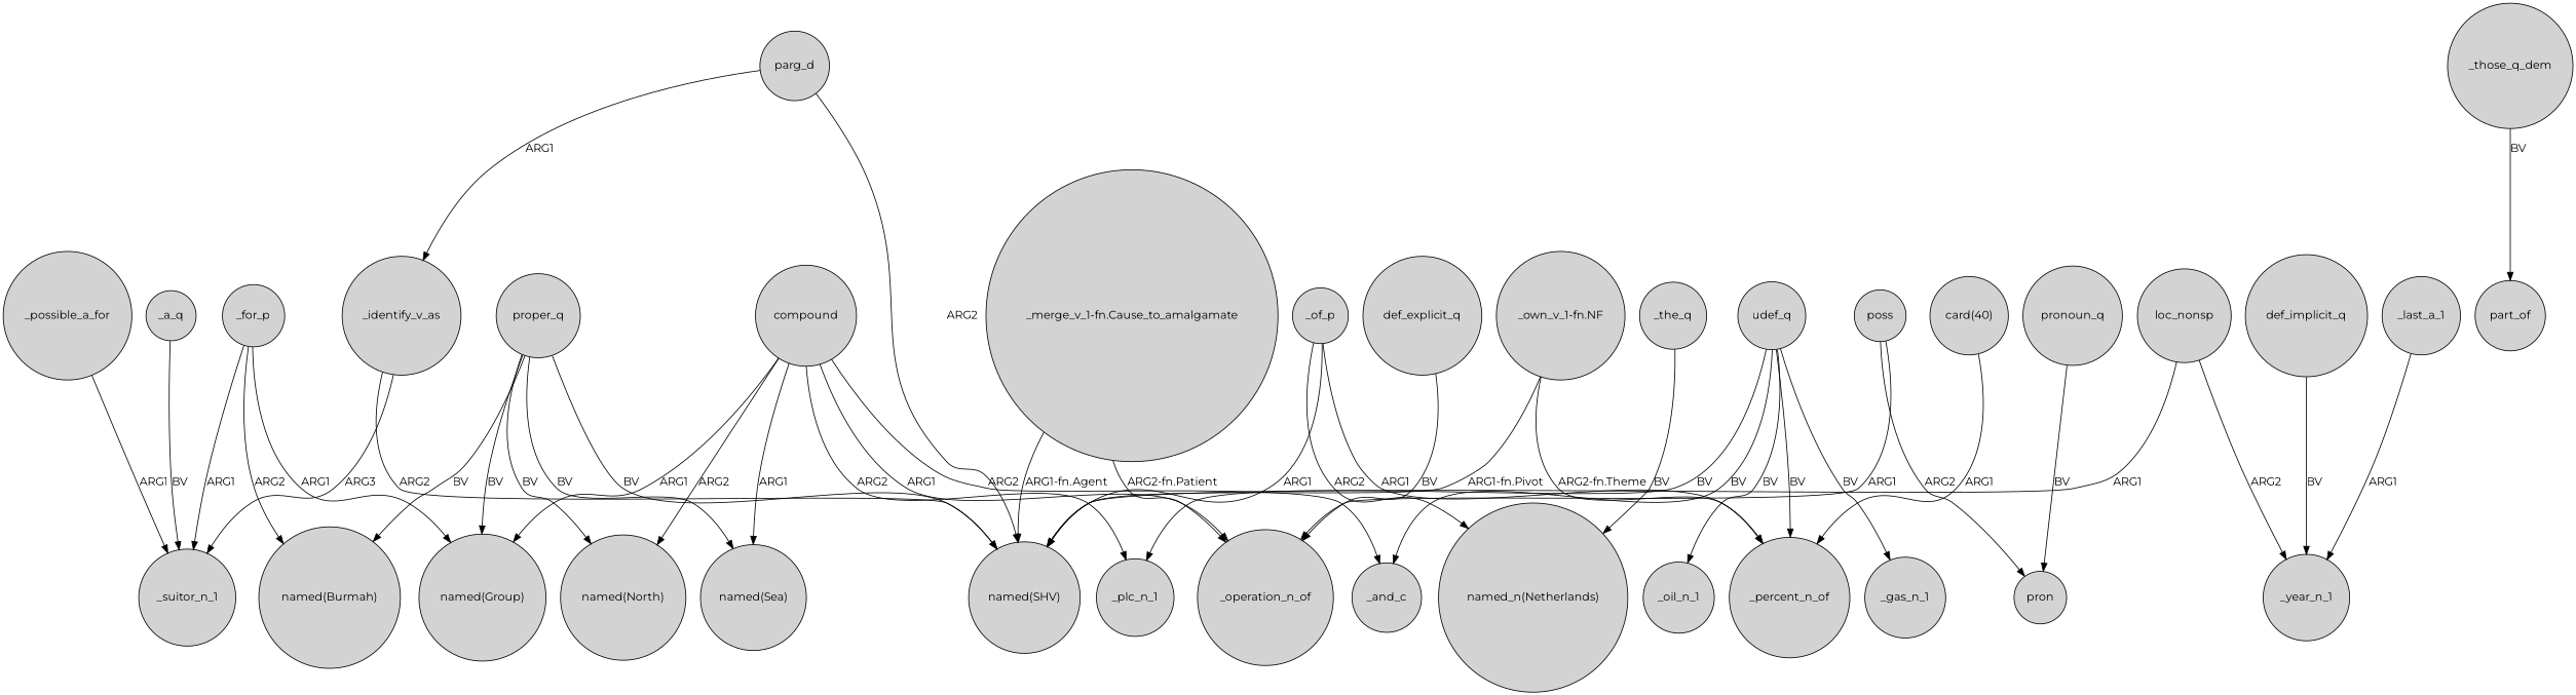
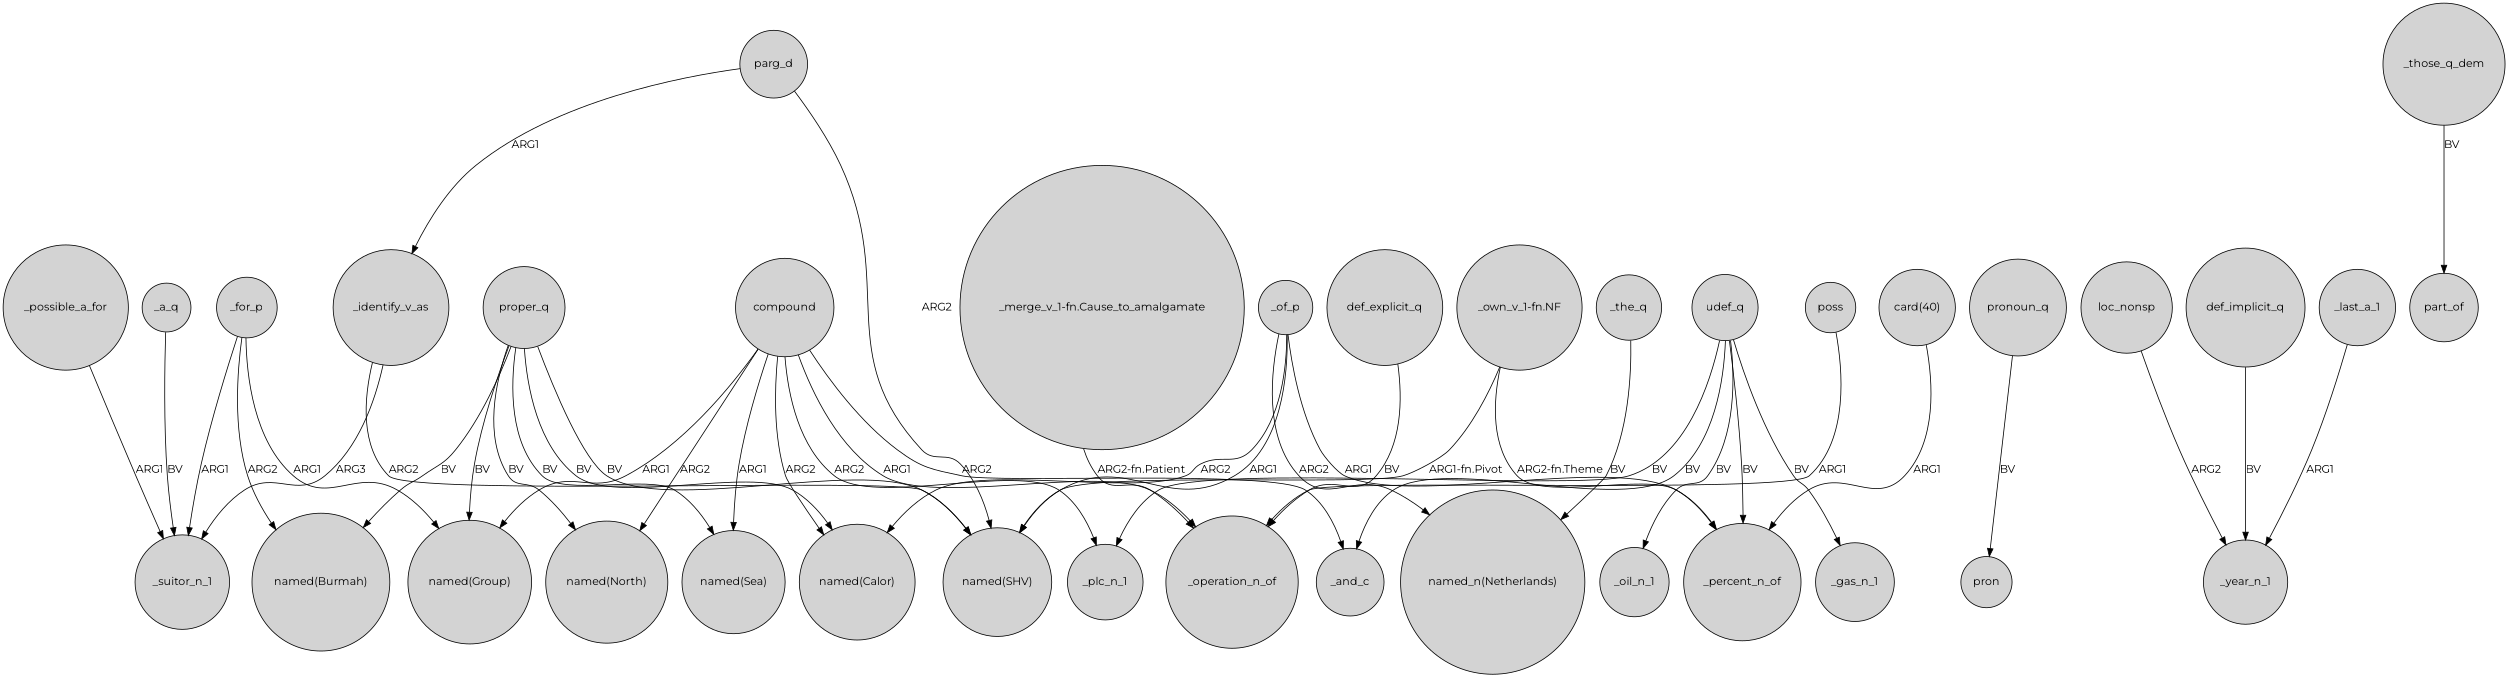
  digraph {
    fontname=Montserrat
    node [fontname=Montserrat shape=circle style=filled]
    edge [fontname=Montserrat]
    compound
    "named(North)"
    _operation_n_of
    "named(Sea)"
+   "named(Calor)"
    "named(Group)"
    _and_c
    _plc_n_1
    _for_p
    _suitor_n_1
    "named(Burmah)"
    proper_q
    "named(SHV)"
    poss
    pron
    def_implicit_q
    _year_n_1
    "card(40)"
    _percent_n_of
    _the_q
    "named_n(Netherlands)"
    _possible_a_for
    _identify_v_as
    _of_p
    "_merge_v_1-fn.Cause_to_amalgamate"
    "_own_v_1-fn.NF"
    loc_nonsp
    pronoun_q
    def_explicit_q
    _those_q_dem
    part_of
    _a_q
    parg_d
    udef_q
    _gas_n_1
    _oil_n_1
    _last_a_1
    compound -> "named(North)" [label=ARG2]
    compound -> _operation_n_of [label=ARG1]
    compound -> "named(Sea)" [label=ARG1]
+   compound -> "named(Calor)" [label=ARG2]
    compound -> "named(Group)" [label=ARG1]
    compound -> _and_c [label=ARG2]
    compound -> _plc_n_1 [label=ARG2]
    _for_p -> "named(Group)" [label=ARG1]
    _for_p -> _suitor_n_1 [label=ARG1]
    _for_p -> "named(Burmah)" [label=ARG2]
    proper_q -> "named(North)" [label=BV]
    proper_q -> "named(Sea)" [label=BV]
+   proper_q -> "named(Calor)" [label=BV]
    proper_q -> "named(Group)" [label=BV]
    proper_q -> "named(Burmah)" [label=BV]
    proper_q -> "named(SHV)" [label=BV]
    poss -> _operation_n_of [label=ARG1]
-   poss -> pron [label=ARG2]
    def_implicit_q -> _year_n_1 [label=BV]
    "card(40)" -> _percent_n_of [label=ARG1]
    _the_q -> "named_n(Netherlands)" [label=BV]
    _possible_a_for -> _suitor_n_1 [label=ARG1]
    _identify_v_as -> _suitor_n_1 [label=ARG3]
    _identify_v_as -> "named(SHV)" [label=ARG2]
+   _of_p -> "named(Calor)" [label=ARG2]
    _of_p -> "named(SHV)" [label=ARG1]
    _of_p -> _percent_n_of [label=ARG1]
    _of_p -> "named_n(Netherlands)" [label=ARG2]
    "_merge_v_1-fn.Cause_to_amalgamate" -> _operation_n_of [label="ARG2-fn.Patient"]
-   "_merge_v_1-fn.Cause_to_amalgamate" -> "named(SHV)" [label="ARG1-fn.Agent"]
    "_own_v_1-fn.NF" -> "named(SHV)" [label="ARG1-fn.Pivot"]
    "_own_v_1-fn.NF" -> _percent_n_of [label="ARG2-fn.Theme"]
-   loc_nonsp -> "named(SHV)" [label=ARG1]
    loc_nonsp -> _year_n_1 [label=ARG2]
    pronoun_q -> pron [label=BV]
    def_explicit_q -> _operation_n_of [label=BV]
    _those_q_dem -> part_of [label=BV]
    _a_q -> _suitor_n_1 [label=BV]
    parg_d -> "named(SHV)" [label=ARG2]
    parg_d -> _identify_v_as [label=ARG1]
    udef_q -> _and_c [label=BV]
    udef_q -> _plc_n_1 [label=BV]
    udef_q -> _percent_n_of [label=BV]
    udef_q -> _gas_n_1 [label=BV]
    udef_q -> _oil_n_1 [label=BV]
    _last_a_1 -> _year_n_1 [label=ARG1]
  }
